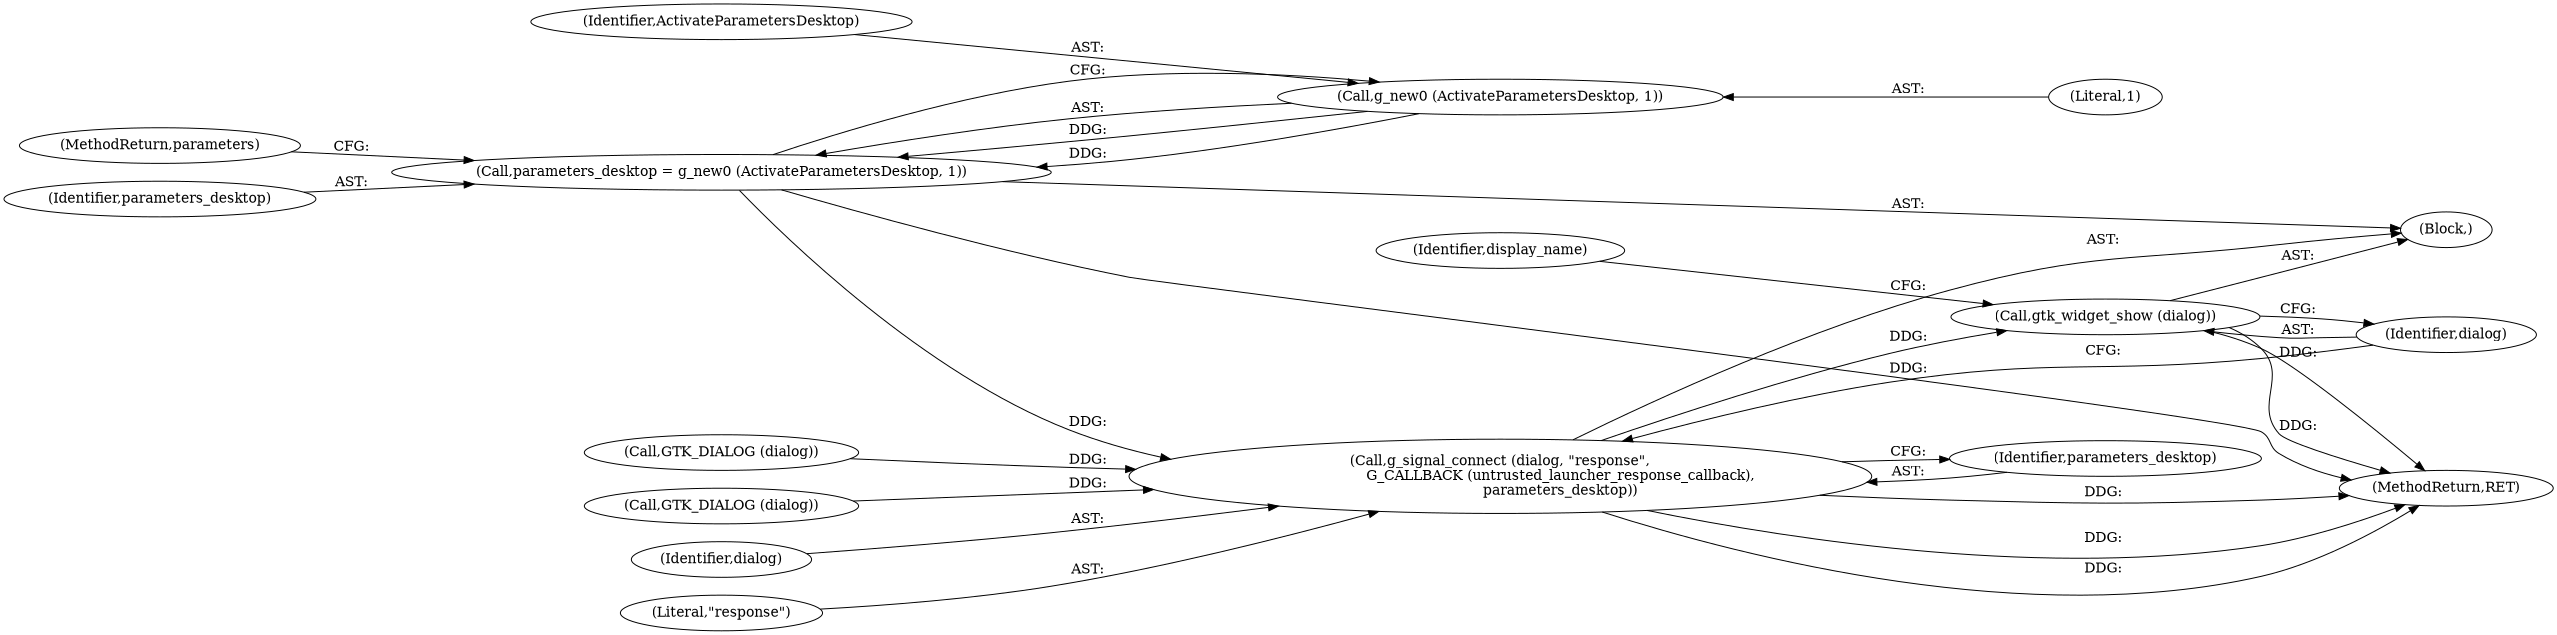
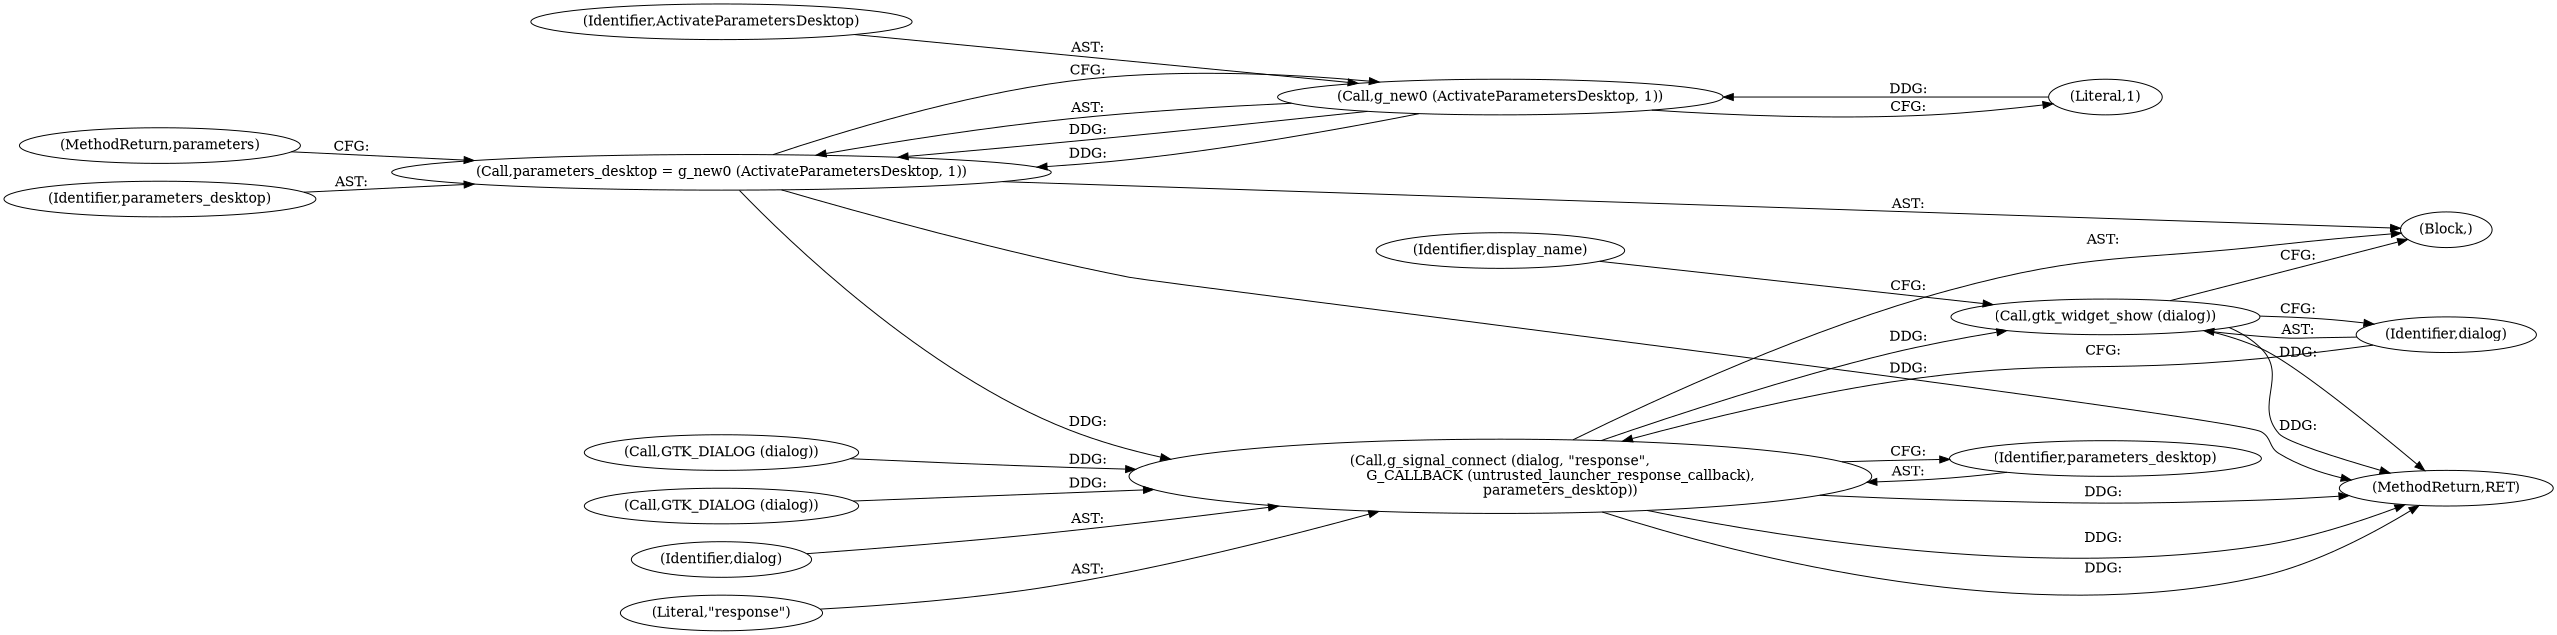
  digraph {
    rankdir=LR
    n1 [label="(Call,parameters_desktop = g_new0 (ActivateParametersDesktop, 1))"]
    n2 [label="(Call,g_new0 (ActivateParametersDesktop, 1))"]
    n3 [label="(Call,g_signal_connect (dialog, \"response\",\n                           G_CALLBACK (untrusted_launcher_response_callback),\n                           parameters_desktop))"]
    n4 [label="(MethodReturn,RET)"]
    n5 [label="(Block,)"]
    n6 [label="(Literal,1)"]
    n7 [label="(Call,gtk_widget_show (dialog))"]
    n8 [label="(Identifier,parameters_desktop)"]
    n9 [label="(Identifier,dialog)"]
    n10 [label="(Call,GTK_DIALOG (dialog))"]
    n11 [label="(Identifier,display_name)"]
    n12 [label="(MethodReturn,parameters)"]
    n13 [label="(Identifier,ActivateParametersDesktop)"]
    n14 [label="(Call,GTK_DIALOG (dialog))"]
    n15 [label="(Identifier,dialog)"]
    n16 [label="(Literal,\"response\")"]
    n17 [label="(Identifier,parameters_desktop)"]
    n1 -> n2 [label="CFG: "]
    n1 -> n3 [label="DDG: "]
    n1 -> n4 [label="DDG: "]
    n1 -> n5 [label="AST: "]
    n2 -> n1 [label="AST: "]
    n2 -> n1 [label="DDG: "]
    n2 -> n1 [label="DDG: "]
+   n2 -> n6 [label="CFG: "]
    n3 -> n4 [label="DDG: "]
    n3 -> n4 [label="DDG: "]
    n3 -> n4 [label="DDG: "]
    n3 -> n5 [label="AST: "]
    n3 -> n7 [label="DDG: "]
    n3 -> n8 [label="CFG: "]
-   n6 -> n2 [label="AST: "]
+   n6 -> n2 [label="DDG: "]
    n7 -> n4 [label="DDG: "]
    n7 -> n4 [label="DDG: "]
-   n7 -> n5 [label="AST: "]
+   n7 -> n5 [label="CFG: "]
    n7 -> n9 [label="CFG: "]
    n8 -> n3 [label="AST: "]
    n9 -> n3 [label="CFG: "]
    n9 -> n7 [label="AST: "]
    n10 -> n3 [label="DDG: "]
    n11 -> n7 [label="CFG: "]
    n12 -> n1 [label="CFG: "]
    n13 -> n2 [label="AST: "]
    n14 -> n3 [label="DDG: "]
    n15 -> n3 [label="AST: "]
    n16 -> n3 [label="AST: "]
    n17 -> n1 [label="AST: "]
  }
